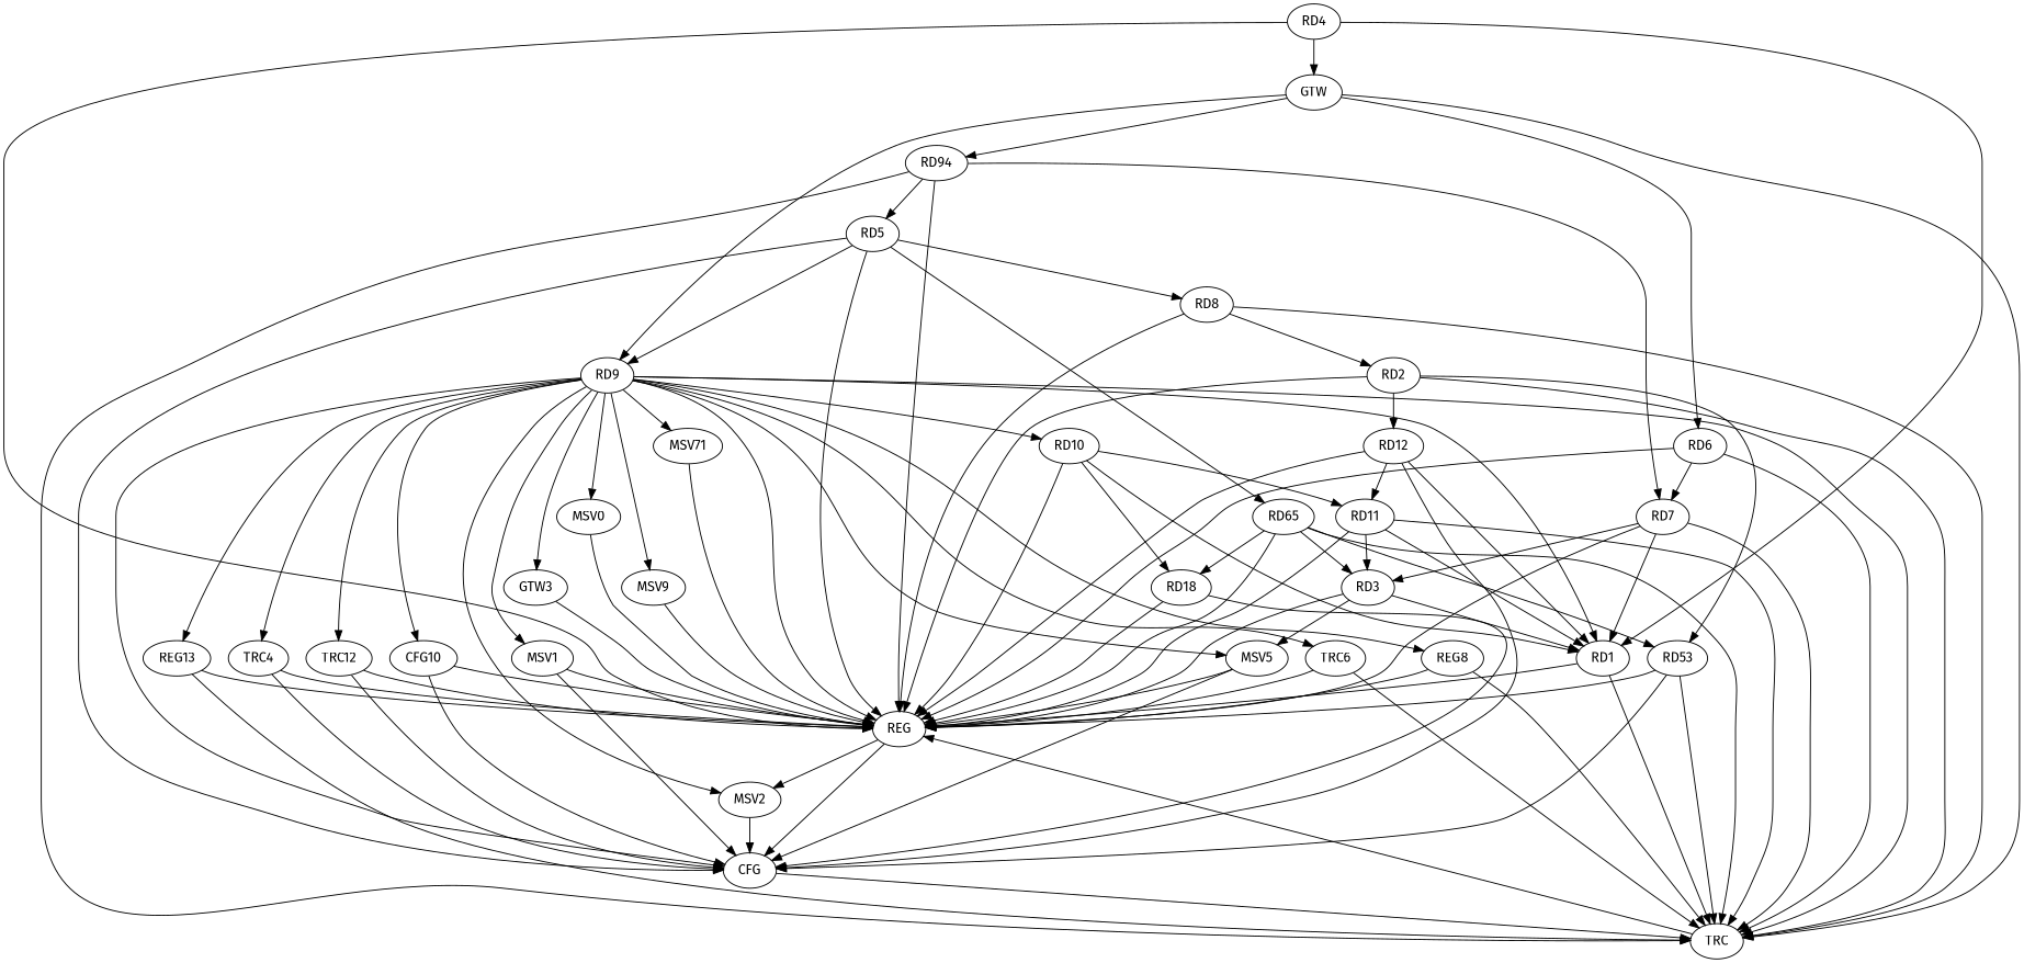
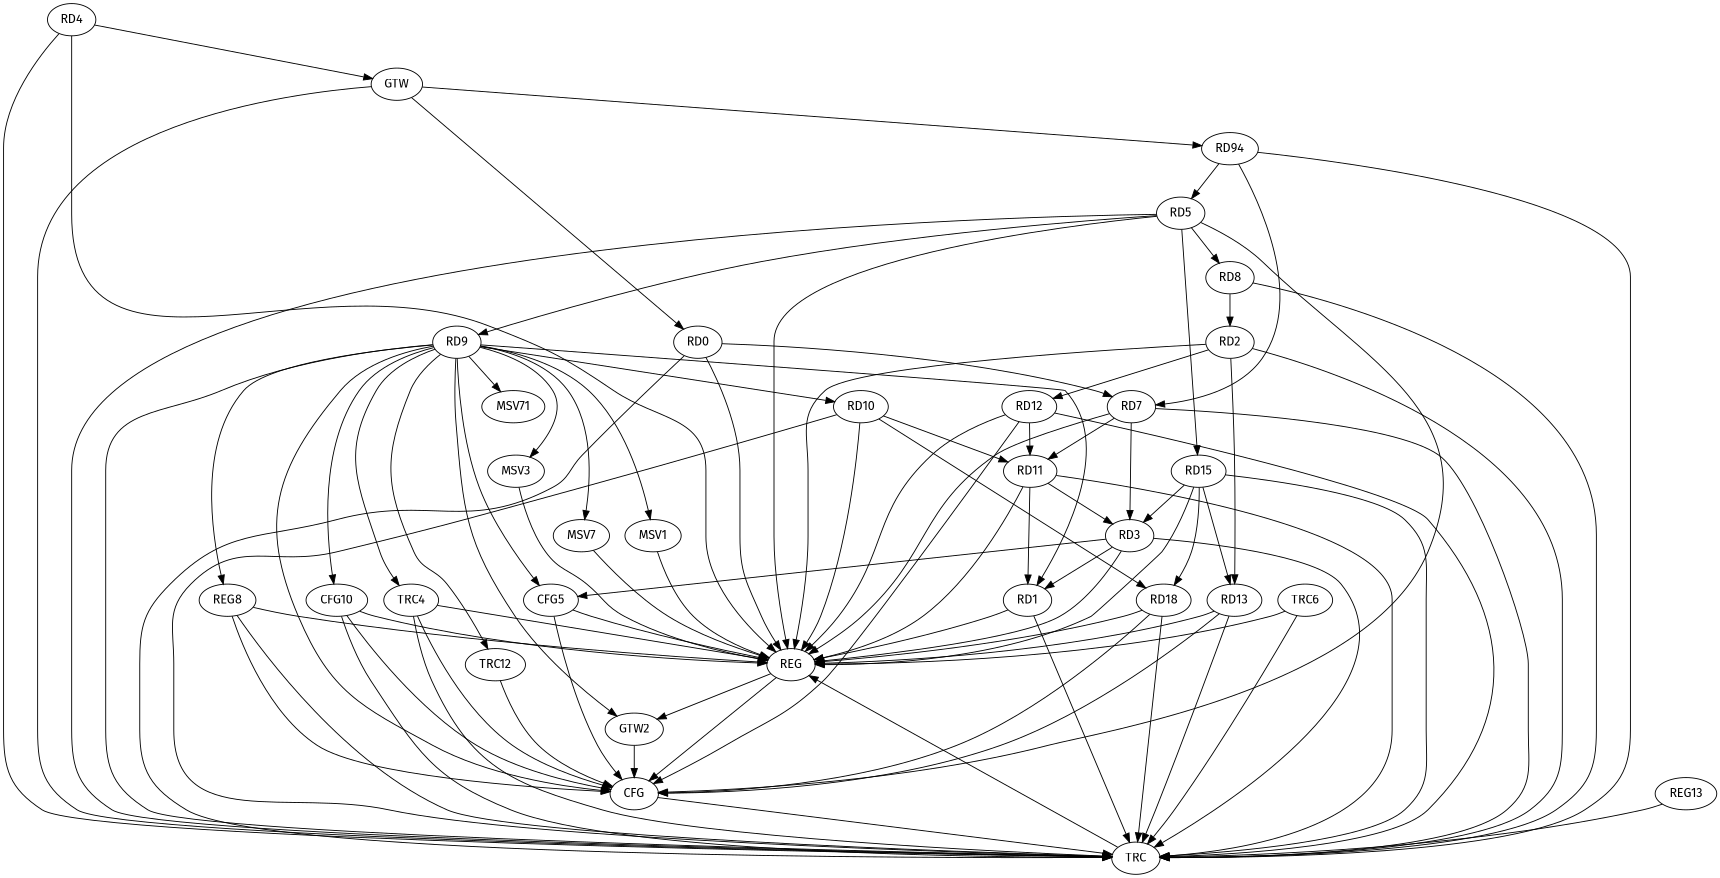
  strict digraph {
    fontname="Fira Sans"
    node [fontname="Fira Sans"]
    edge [fontname="Fira Sans"]
    n1 [label=RD1]
    n2 [label=REG]
    n3 [label=TRC]
    n4 [label=CFG]
-   n5 [label=MSV2]
+   n5 [label=GTW2]
    n6 [label=RD2]
    n7 [label=RD12]
-   n8 [label=RD53]
+   n8 [label=RD13]
    n9 [label=RD11]
    n10 [label=RD3]
-   n11 [label=MSV5]
+   n11 [label=CFG5]
    n12 [label=RD4]
    n13 [label=GTW]
    n14 [label=RD5]
    n15 [label=RD8]
-   n16 [label=RD65]
+   n16 [label=RD15]
    n17 [label=RD9]
    n18 [label=RD18]
-   n19 [label=RD6]
+   n19 [label=RD0]
    n20 [label=RD7]
    n21 [label=RD10]
    n22 [label=MSV1]
-   n23 [label=GTW3]
+   n23 [label=MSV3]
    n24 [label=TRC4]
    n25 [label=TRC6]
-   n26 [label=MSV0]
+   n26 [label=MSV7]
    n27 [label=REG8]
-   n28 [label=MSV9]
    n29 [label=CFG10]
    n30 [label=MSV71]
    n31 [label=TRC12]
    n32 [label=REG13]
    n33 [label=RD94]
    n1 -> n2
    n1 -> n3
    n2 -> n4
    n2 -> n5
    n3 -> n2
    n4 -> n3
    n5 -> n4
    n6 -> n2
    n6 -> n3
    n6 -> n7
    n6 -> n8
    n7 -> n2
-   n7 -> n1
+   n7 -> n3
    n7 -> n4
    n7 -> n9
    n8 -> n2
    n8 -> n3
    n8 -> n4
    n9 -> n1
    n9 -> n2
    n9 -> n3
    n9 -> n10
    n10 -> n1
    n10 -> n2
+   n10 -> n3
    n10 -> n11
    n11 -> n2
    n11 -> n4
    n12 -> n2
-   n12 -> n1
+   n12 -> n3
    n12 -> n13
    n13 -> n3
-   n13 -> n17
    n13 -> n19
    n13 -> n33
    n14 -> n2
+   n14 -> n3
    n14 -> n4
    n14 -> n15
    n14 -> n16
    n14 -> n17
-   n15 -> n2
    n15 -> n3
    n15 -> n6
    n16 -> n2
    n16 -> n3
    n16 -> n8
    n16 -> n10
    n16 -> n18
    n17 -> n1
-   n17 -> n2
    n17 -> n3
    n17 -> n4
    n17 -> n5
    n17 -> n11
    n17 -> n21
    n17 -> n22
    n17 -> n23
    n17 -> n24
-   n17 -> n25
    n17 -> n26
    n17 -> n27
-   n17 -> n28
    n17 -> n29
    n17 -> n30
    n17 -> n31
-   n17 -> n32
    n18 -> n2
+   n18 -> n3
    n18 -> n4
    n19 -> n2
    n19 -> n3
    n19 -> n20
    n20 -> n2
    n20 -> n3
-   n20 -> n1
+   n20 -> n9
    n20 -> n10
    n21 -> n2
-   n21 -> n1
+   n21 -> n3
    n21 -> n9
    n21 -> n18
    n22 -> n2
-   n22 -> n4
+   n27 -> n4
    n23 -> n2
    n24 -> n2
+   n24 -> n3
    n24 -> n4
    n25 -> n2
    n25 -> n3
    n26 -> n2
    n27 -> n2
    n27 -> n3
-   n28 -> n2
    n29 -> n2
+   n29 -> n3
    n29 -> n4
-   n30 -> n2
-   n31 -> n2
    n31 -> n4
-   n32 -> n2
    n32 -> n3
-   n33 -> n2
    n33 -> n3
    n33 -> n14
    n33 -> n20
  }
